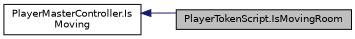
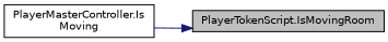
  digraph {
    rankdir=RL
    node [color=black fontname=Helvetica fontsize=10 shape=record style=filled]
    n1 [fillcolor=grey75 fontcolor=black height=0.2 label="PlayerTokenScript.IsMovingRoom" width=0.4]
    n2 [fillcolor=white height=0.2 label="PlayerMasterController.Is\lMoving" width=0.4]
-   n2 -> n1 [color=midnightblue dir=back fontname=Helvetica fontsize=10 labelfontname=Helvetica labelfontsize=10 style=solid]
+   n1 -> n2 [color=midnightblue dir=back fontname=Helvetica fontsize=10 labelfontname=Helvetica labelfontsize=10 style=solid]
  }
